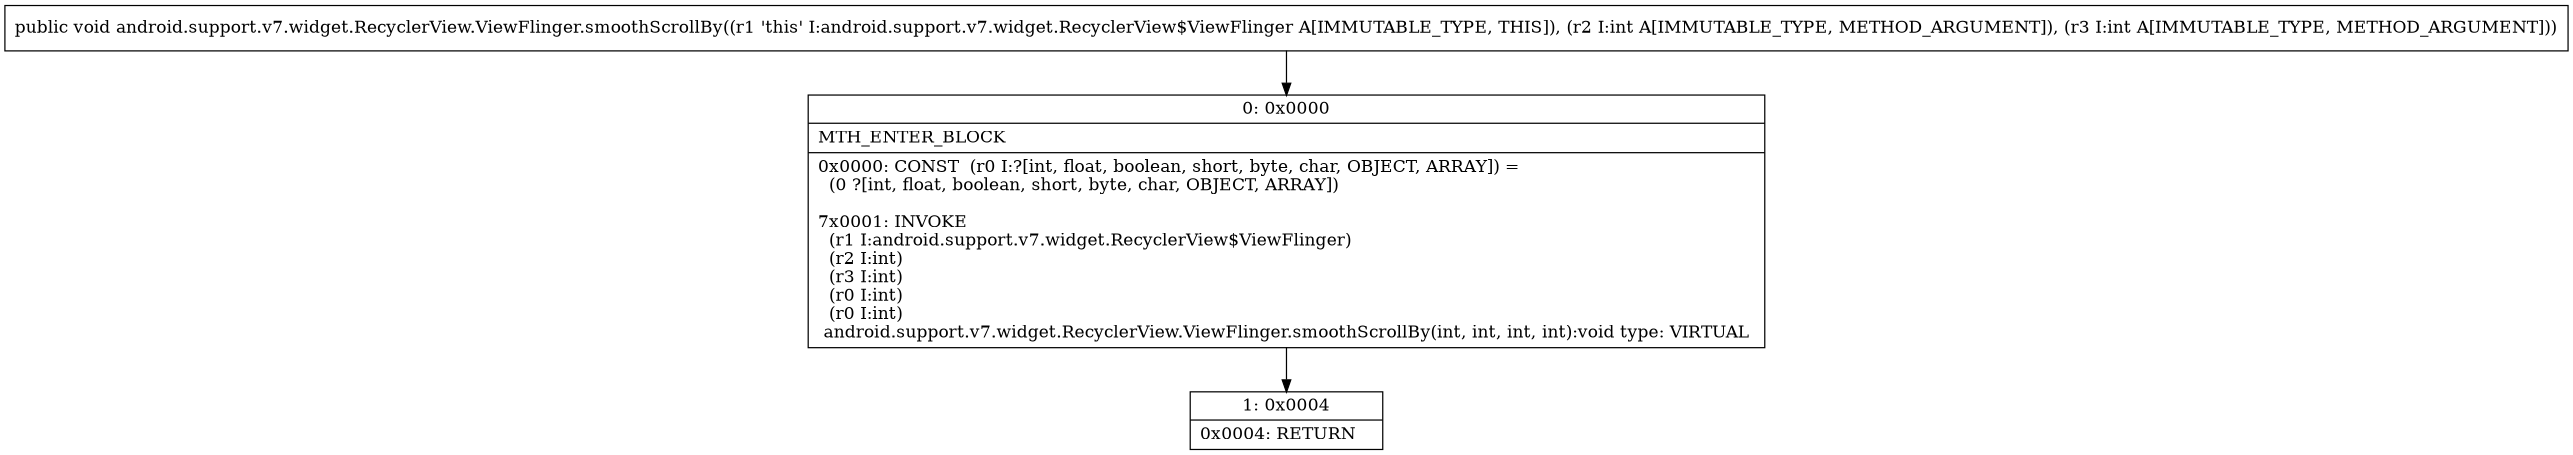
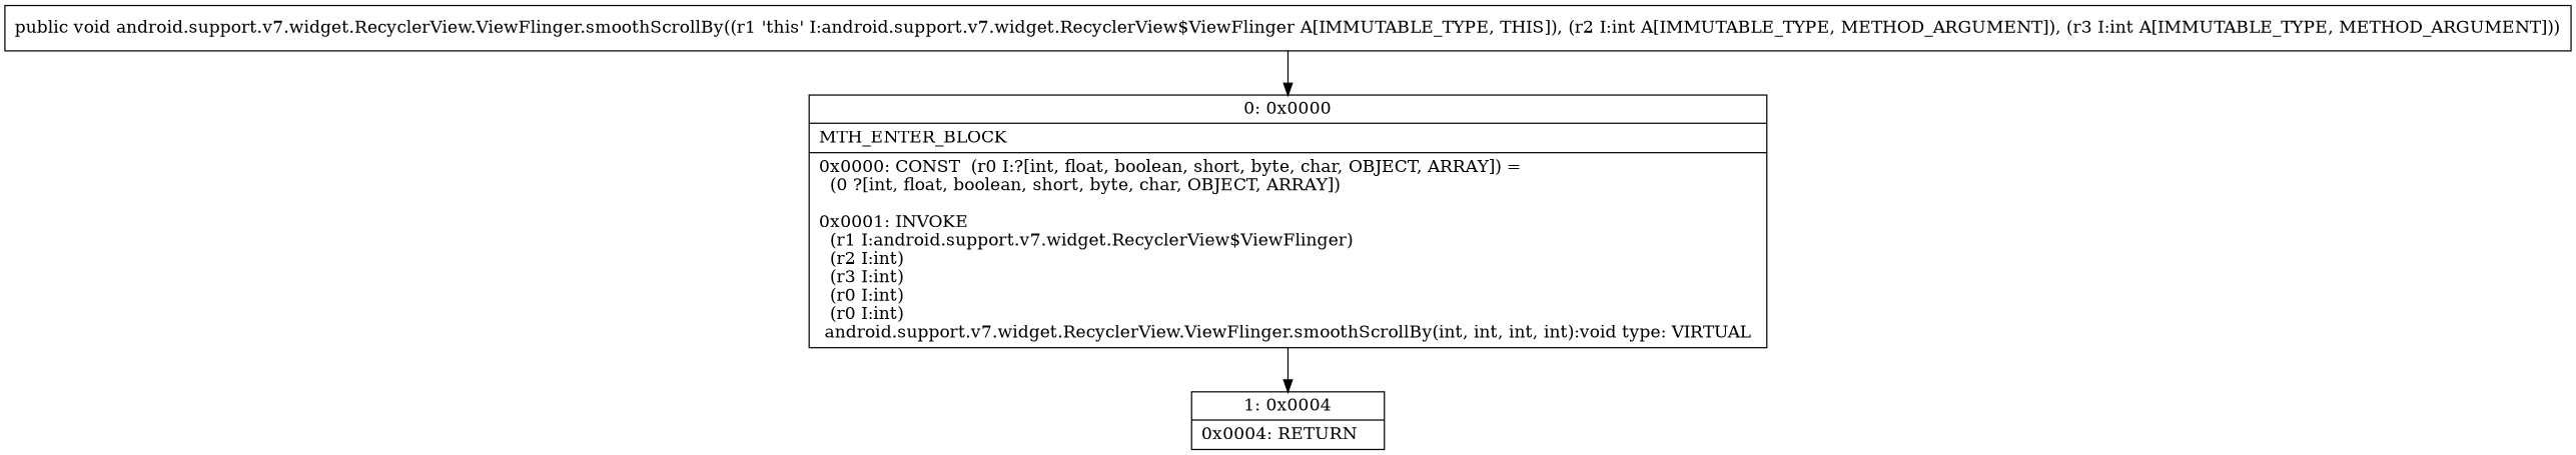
  digraph {
    node [shape=record]
-   n1 [label="{0\:\ 0x0000|MTH_ENTER_BLOCK\l|0x0000: CONST  (r0 I:?[int, float, boolean, short, byte, char, OBJECT, ARRAY]) = \l  (0 ?[int, float, boolean, short, byte, char, OBJECT, ARRAY])\l \l7x0001: INVOKE  \l  (r1 I:android.support.v7.widget.RecyclerView$ViewFlinger)\l  (r2 I:int)\l  (r3 I:int)\l  (r0 I:int)\l  (r0 I:int)\l android.support.v7.widget.RecyclerView.ViewFlinger.smoothScrollBy(int, int, int, int):void type: VIRTUAL \l}"]
+   n1 [label="{0\:\ 0x0000|MTH_ENTER_BLOCK\l|0x0000: CONST  (r0 I:?[int, float, boolean, short, byte, char, OBJECT, ARRAY]) = \l  (0 ?[int, float, boolean, short, byte, char, OBJECT, ARRAY])\l \l0x0001: INVOKE  \l  (r1 I:android.support.v7.widget.RecyclerView$ViewFlinger)\l  (r2 I:int)\l  (r3 I:int)\l  (r0 I:int)\l  (r0 I:int)\l android.support.v7.widget.RecyclerView.ViewFlinger.smoothScrollBy(int, int, int, int):void type: VIRTUAL \l}"]
    n2 [label="{1\:\ 0x0004|0x0004: RETURN   \l}"]
    n3 [label="{public void android.support.v7.widget.RecyclerView.ViewFlinger.smoothScrollBy((r1 'this' I:android.support.v7.widget.RecyclerView$ViewFlinger A[IMMUTABLE_TYPE, THIS]), (r2 I:int A[IMMUTABLE_TYPE, METHOD_ARGUMENT]), (r3 I:int A[IMMUTABLE_TYPE, METHOD_ARGUMENT])) }"]
    n1 -> n2
    n3 -> n1
  }
